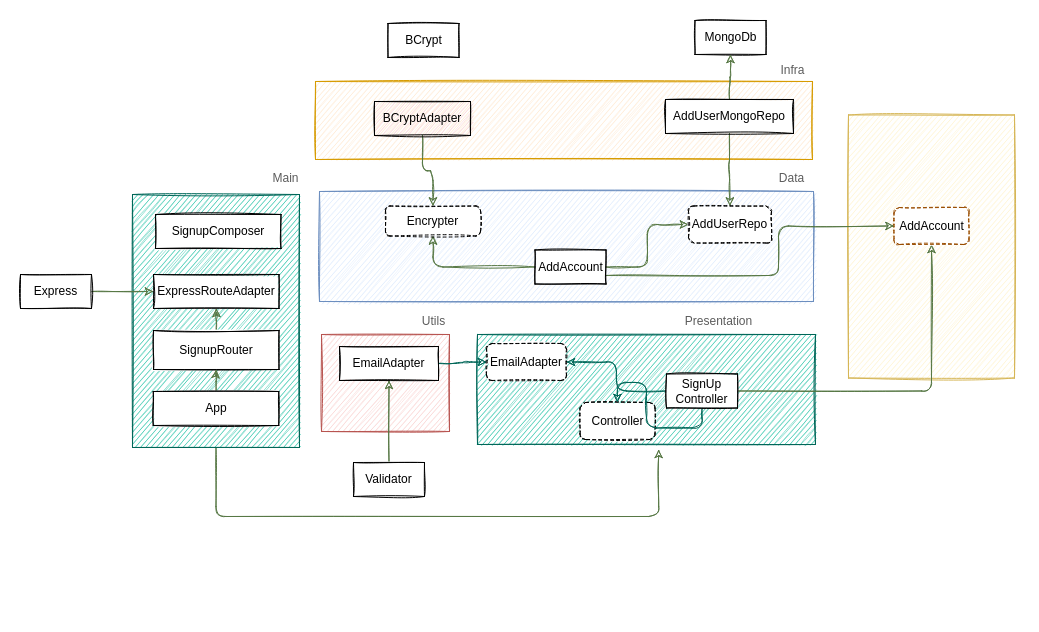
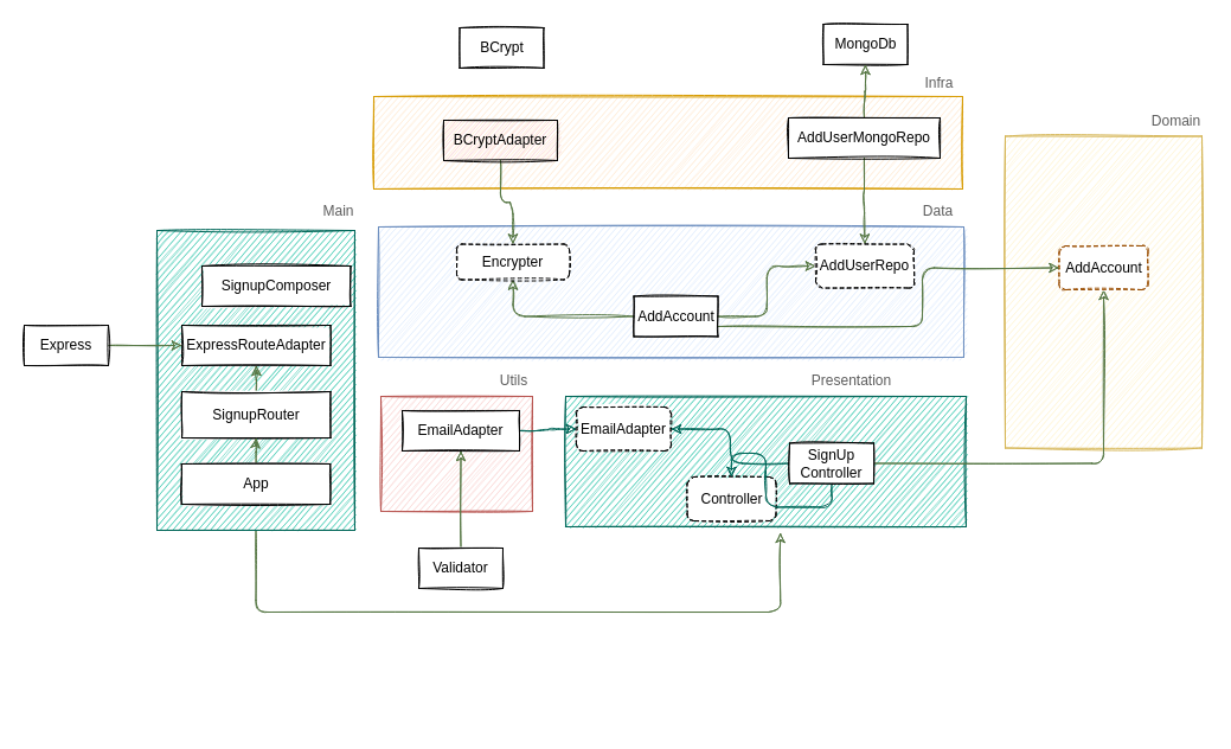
  <mxCell id="0" />
  <mxCell id="1" parent="0" />
  <mxCell id="2" value="" style="rounded=0;whiteSpace=wrap;html=1;sketch=1;strokeColor=#d79b00;fillColor=#ffe6cc;" vertex="1" parent="1"><mxGeometry x="315" y="81" width="497" height="78" as="geometry" /></mxCell>
  <mxCell id="3" style="edgeStyle=orthogonalEdgeStyle;rounded=1;sketch=1;orthogonalLoop=1;jettySize=auto;html=1;fontColor=#5C5C5C;strokeColor=#577845;fillColor=#21C0A5;entryX=0.536;entryY=1.045;entryDx=0;entryDy=0;entryPerimeter=0;exitX=0.5;exitY=1;exitDx=0;exitDy=0;" edge="1" parent="1" source="4" target="5"><mxGeometry relative="1" as="geometry"><mxPoint x="215.5" y="571" as="targetPoint" /><Array as="points"><mxPoint x="216" y="516" /><mxPoint x="658" y="516" /></Array></mxGeometry></mxCell>
  <mxCell id="4" value="" style="rounded=0;whiteSpace=wrap;html=1;sketch=1;fontColor=#5C5C5C;strokeColor=#006658;fillColor=#21C0A5;" vertex="1" parent="1"><mxGeometry x="132" y="194" width="167" height="253" as="geometry" /></mxCell>
  <mxCell id="5" value="" style="rounded=0;whiteSpace=wrap;html=1;sketch=1;fontColor=#5C5C5C;strokeColor=#006658;fillColor=#21C0A5;" vertex="1" parent="1"><mxGeometry x="477" y="334" width="338" height="110" as="geometry" /></mxCell>
  <mxCell id="6" value="Presentation" style="text;html=1;align=center;verticalAlign=middle;resizable=0;points=[];autosize=1;strokeColor=none;fontColor=#5C5C5C;" vertex="1" parent="1"><mxGeometry x="679.75" y="312" width="77" height="18" as="geometry" /></mxCell>
  <mxCell id="7" value="" style="rounded=0;whiteSpace=wrap;html=1;sketch=1;strokeColor=#6c8ebf;fillColor=#dae8fc;" vertex="1" parent="1"><mxGeometry x="319" y="191" width="494" height="110" as="geometry" /></mxCell>
  <mxCell id="8" value="Data" style="text;html=1;align=center;verticalAlign=middle;resizable=0;points=[];autosize=1;strokeColor=none;fontColor=#5C5C5C;" vertex="1" parent="1"><mxGeometry x="771" y="168" width="40" height="20" as="geometry" /></mxCell>
  <mxCell id="9" value="" style="rounded=0;whiteSpace=wrap;html=1;sketch=1;strokeColor=#d6b656;fillColor=#fff2cc;" vertex="1" parent="1"><mxGeometry x="848" y="114.5" width="166" height="263" as="geometry" /></mxCell>
  <mxCell id="10" value="" style="rounded=0;whiteSpace=wrap;html=1;sketch=1;strokeColor=#b85450;fillColor=#f8cecc;" vertex="1" parent="1"><mxGeometry x="321" y="334" width="128" height="97" as="geometry" /></mxCell>
+ <mxCell id="11" value="Domain" style="text;html=1;align=center;verticalAlign=middle;resizable=0;points=[];autosize=1;strokeColor=none;fontColor=#5C5C5C;" vertex="1" parent="1"><mxGeometry x="966" y="93" width="51" height="18" as="geometry" /></mxCell>
  <mxCell id="12" value="Utils" style="text;html=1;align=center;verticalAlign=middle;resizable=0;points=[];autosize=1;strokeColor=none;fontColor=#5C5C5C;" vertex="1" parent="1"><mxGeometry x="416" y="312" width="33" height="18" as="geometry" /></mxCell>
  <mxCell id="13" style="edgeStyle=orthogonalEdgeStyle;rounded=1;sketch=1;orthogonalLoop=1;jettySize=auto;html=1;exitX=0.5;exitY=1;exitDx=0;exitDy=0;entryX=0.5;entryY=0;entryDx=0;entryDy=0;fontColor=#5C5C5C;strokeColor=#006658;fillColor=#21C0A5;" edge="1" parent="1"><mxGeometry relative="1" as="geometry"><mxPoint x="617" y="610" as="targetPoint" /></mxGeometry></mxCell>
  <mxCell id="14" value="Controller" style="rounded=1;whiteSpace=wrap;html=1;sketch=1;dashed=1;shadow=0;" vertex="1" parent="1"><mxGeometry x="579.5" y="402" width="75" height="37" as="geometry" /></mxCell>
  <mxCell id="15" style="edgeStyle=orthogonalEdgeStyle;rounded=1;sketch=1;orthogonalLoop=1;jettySize=auto;html=1;exitX=0.5;exitY=1;exitDx=0;exitDy=0;entryX=0.5;entryY=0;entryDx=0;entryDy=0;fontColor=#5C5C5C;strokeColor=#006658;fillColor=#21C0A5;" edge="1" parent="1" source="18" target="14"><mxGeometry relative="1" as="geometry" /></mxCell>
  <mxCell id="16" style="edgeStyle=orthogonalEdgeStyle;rounded=1;sketch=1;orthogonalLoop=1;jettySize=auto;html=1;exitX=0;exitY=0.5;exitDx=0;exitDy=0;entryX=1;entryY=0.5;entryDx=0;entryDy=0;fontColor=#5C5C5C;strokeColor=#006658;fillColor=#21C0A5;" edge="1" parent="1" source="18" target="26"><mxGeometry relative="1" as="geometry" /></mxCell>
  <mxCell id="17" style="edgeStyle=orthogonalEdgeStyle;rounded=1;sketch=1;orthogonalLoop=1;jettySize=auto;html=1;entryX=0.5;entryY=1;entryDx=0;entryDy=0;fontColor=#5C5C5C;strokeColor=#577845;fillColor=#21C0A5;" edge="1" parent="1" source="18" target="19"><mxGeometry relative="1" as="geometry" /></mxCell>
  <mxCell id="18" value="SignUp Controller" style="rounded=0;whiteSpace=wrap;html=1;sketch=1;" vertex="1" parent="1"><mxGeometry x="666" y="373.5" width="71" height="34" as="geometry" /></mxCell>
  <mxCell id="19" value="AddAccount" style="rounded=1;whiteSpace=wrap;html=1;sketch=1;dashed=1;shadow=0;strokeColor=#994C00;" vertex="1" parent="1"><mxGeometry x="893.5" y="207" width="75" height="37" as="geometry" /></mxCell>
  <mxCell id="20" value="MongoDb" style="rounded=0;whiteSpace=wrap;html=1;sketch=1;" vertex="1" parent="1"><mxGeometry x="694.5" y="20" width="71" height="34" as="geometry" /></mxCell>
  <mxCell id="21" style="edgeStyle=orthogonalEdgeStyle;rounded=1;sketch=1;orthogonalLoop=1;jettySize=auto;html=1;entryX=0.5;entryY=1;entryDx=0;entryDy=0;fontColor=#5C5C5C;strokeColor=#577845;fillColor=#21C0A5;" edge="1" parent="1" source="22" target="25"><mxGeometry relative="1" as="geometry" /></mxCell>
  <mxCell id="22" value="Validator" style="rounded=0;whiteSpace=wrap;html=1;sketch=1;" vertex="1" parent="1"><mxGeometry x="353" y="462" width="71" height="34" as="geometry" /></mxCell>
  <mxCell id="23" value="BCrypt" style="rounded=0;whiteSpace=wrap;html=1;sketch=1;" vertex="1" parent="1"><mxGeometry x="387.5" y="23" width="71" height="34" as="geometry" /></mxCell>
  <mxCell id="24" style="edgeStyle=orthogonalEdgeStyle;rounded=1;sketch=1;orthogonalLoop=1;jettySize=auto;html=1;exitX=1;exitY=0.5;exitDx=0;exitDy=0;fontColor=#5C5C5C;strokeColor=#006658;fillColor=#21C0A5;" edge="1" parent="1" source="25" target="26"><mxGeometry relative="1" as="geometry" /></mxCell>
  <mxCell id="25" value="EmailAdapter" style="rounded=0;whiteSpace=wrap;html=1;sketch=1;" vertex="1" parent="1"><mxGeometry x="339" y="346" width="99" height="34" as="geometry" /></mxCell>
  <mxCell id="26" value="EmailAdapter" style="rounded=1;whiteSpace=wrap;html=1;sketch=1;dashed=1;shadow=0;" vertex="1" parent="1"><mxGeometry x="486" y="343" width="80" height="37" as="geometry" /></mxCell>
  <mxCell id="27" style="edgeStyle=orthogonalEdgeStyle;rounded=1;sketch=1;orthogonalLoop=1;jettySize=auto;html=1;fontColor=#5C5C5C;strokeColor=#577845;fillColor=#21C0A5;" edge="1" parent="1" source="30" target="33"><mxGeometry relative="1" as="geometry" /></mxCell>
  <mxCell id="28" style="edgeStyle=orthogonalEdgeStyle;rounded=1;sketch=1;orthogonalLoop=1;jettySize=auto;html=1;entryX=0;entryY=0.5;entryDx=0;entryDy=0;fontColor=#5C5C5C;strokeColor=#577845;fillColor=#21C0A5;" edge="1" parent="1" source="30" target="19"><mxGeometry relative="1" as="geometry"><Array as="points"><mxPoint x="778" y="275" /><mxPoint x="778" y="226" /></Array></mxGeometry></mxCell>
  <mxCell id="29" style="edgeStyle=orthogonalEdgeStyle;rounded=1;sketch=1;orthogonalLoop=1;jettySize=auto;html=1;entryX=0;entryY=0.5;entryDx=0;entryDy=0;fontColor=#5C5C5C;strokeColor=#577845;fillColor=#21C0A5;" edge="1" parent="1" source="30" target="38"><mxGeometry relative="1" as="geometry" /></mxCell>
  <mxCell id="30" value="AddAccount" style="rounded=0;whiteSpace=wrap;html=1;sketch=1;" vertex="1" parent="1"><mxGeometry x="534.5" y="249.5" width="71" height="34" as="geometry" /></mxCell>
  <mxCell id="31" style="edgeStyle=orthogonalEdgeStyle;rounded=1;sketch=1;orthogonalLoop=1;jettySize=auto;html=1;fontColor=#5C5C5C;strokeColor=#577845;fillColor=#21C0A5;" edge="1" parent="1" source="32" target="33"><mxGeometry relative="1" as="geometry" /></mxCell>
  <mxCell id="32" value="BCryptAdapter" style="rounded=0;whiteSpace=wrap;html=1;sketch=1;fillColor=#f8cecc;" vertex="1" parent="1"><mxGeometry x="374" y="101" width="96" height="34" as="geometry" /></mxCell>
  <mxCell id="33" value="Encrypter" style="rounded=1;whiteSpace=wrap;html=1;sketch=1;dashed=1;shadow=0;" vertex="1" parent="1"><mxGeometry x="385" y="205.5" width="95" height="30" as="geometry" /></mxCell>
  <mxCell id="34" value="Infra" style="text;html=1;align=center;verticalAlign=middle;resizable=0;points=[];autosize=1;strokeColor=none;fontColor=#5C5C5C;" vertex="1" parent="1"><mxGeometry x="775" y="61" width="34" height="18" as="geometry" /></mxCell>
  <mxCell id="35" style="edgeStyle=orthogonalEdgeStyle;rounded=1;sketch=1;orthogonalLoop=1;jettySize=auto;html=1;fontColor=#5C5C5C;strokeColor=#577845;fillColor=#21C0A5;" edge="1" parent="1" source="37" target="20"><mxGeometry relative="1" as="geometry" /></mxCell>
  <mxCell id="36" style="edgeStyle=orthogonalEdgeStyle;rounded=1;sketch=1;orthogonalLoop=1;jettySize=auto;html=1;fontColor=#5C5C5C;strokeColor=#577845;fillColor=#21C0A5;" edge="1" parent="1" source="37" target="38"><mxGeometry relative="1" as="geometry" /></mxCell>
  <mxCell id="37" value="AddUserMongoRepo" style="rounded=0;whiteSpace=wrap;html=1;sketch=1;" vertex="1" parent="1"><mxGeometry x="665" y="99" width="128" height="34" as="geometry" /></mxCell>
  <mxCell id="38" value="AddUserRepo" style="rounded=1;whiteSpace=wrap;html=1;sketch=1;dashed=1;shadow=0;" vertex="1" parent="1"><mxGeometry x="688" y="205.5" width="83" height="37" as="geometry" /></mxCell>
  <mxCell id="39" value="Main" style="text;html=1;align=center;verticalAlign=middle;resizable=0;points=[];autosize=1;strokeColor=none;fontColor=#5C5C5C;" vertex="1" parent="1"><mxGeometry x="267" y="169" width="36" height="18" as="geometry" /></mxCell>
  <mxCell id="40" style="edgeStyle=orthogonalEdgeStyle;rounded=1;sketch=1;orthogonalLoop=1;jettySize=auto;html=1;entryX=0;entryY=0.5;entryDx=0;entryDy=0;fontColor=#5C5C5C;strokeColor=#577845;fillColor=#21C0A5;" edge="1" parent="1" source="41" target="42"><mxGeometry relative="1" as="geometry" /></mxCell>
  <mxCell id="41" value="Express" style="rounded=0;whiteSpace=wrap;html=1;sketch=1;" vertex="1" parent="1"><mxGeometry x="20" y="274" width="71" height="34" as="geometry" /></mxCell>
  <mxCell id="42" value="ExpressRouteAdapter" style="rounded=0;whiteSpace=wrap;html=1;sketch=1;" vertex="1" parent="1"><mxGeometry x="153" y="274" width="125.5" height="34" as="geometry" /></mxCell>
- <mxCell id="43" value="SignupComposer" style="rounded=0;whiteSpace=wrap;html=1;sketch=1;" vertex="1" parent="1"><mxGeometry x="155" y="214" width="125.5" height="34" as="geometry" /></mxCell>
+ <mxCell id="43" value="SignupComposer" style="rounded=0;whiteSpace=wrap;html=1;sketch=1;" vertex="1" parent="1"><mxGeometry x="170" y="224" width="125.5" height="34" as="geometry" /></mxCell>
  <mxCell id="44" style="edgeStyle=orthogonalEdgeStyle;rounded=1;sketch=1;orthogonalLoop=1;jettySize=auto;html=1;entryX=0.5;entryY=1;entryDx=0;entryDy=0;fontColor=#5C5C5C;strokeColor=#577845;fillColor=#21C0A5;" edge="1" parent="1" source="45" target="42"><mxGeometry relative="1" as="geometry" /></mxCell>
  <mxCell id="45" value="SignupRouter" style="rounded=0;whiteSpace=wrap;html=1;sketch=1;" vertex="1" parent="1"><mxGeometry x="153" y="330" width="125.5" height="39" as="geometry" /></mxCell>
  <mxCell id="46" style="edgeStyle=orthogonalEdgeStyle;rounded=1;sketch=1;orthogonalLoop=1;jettySize=auto;html=1;fontColor=#5C5C5C;strokeColor=#577845;fillColor=#21C0A5;" edge="1" parent="1" source="47" target="45"><mxGeometry relative="1" as="geometry" /></mxCell>
  <mxCell id="47" value="App" style="rounded=0;whiteSpace=wrap;html=1;sketch=1;" vertex="1" parent="1"><mxGeometry x="152.75" y="391" width="125.5" height="34" as="geometry" /></mxCell>
